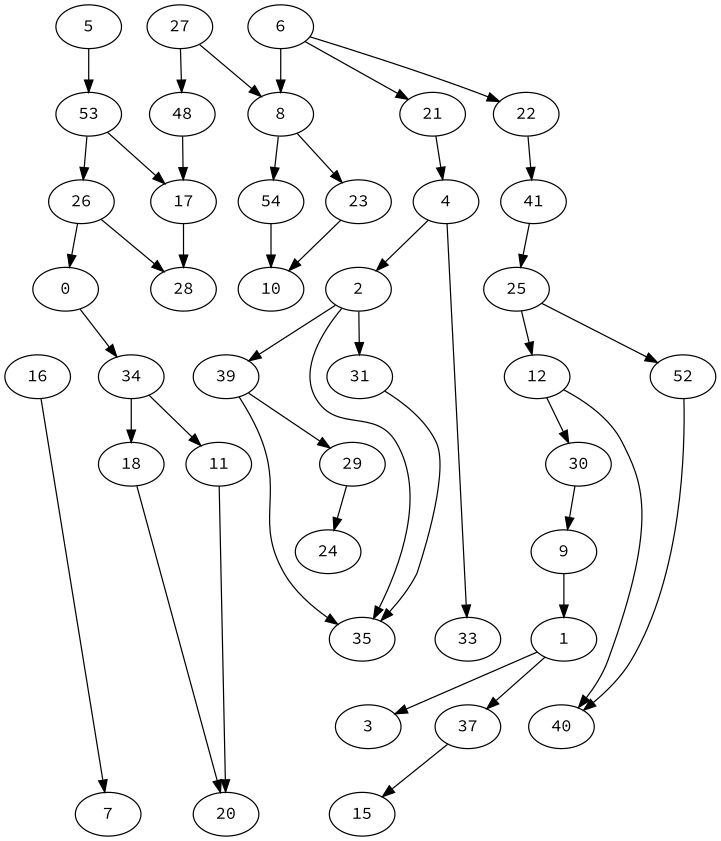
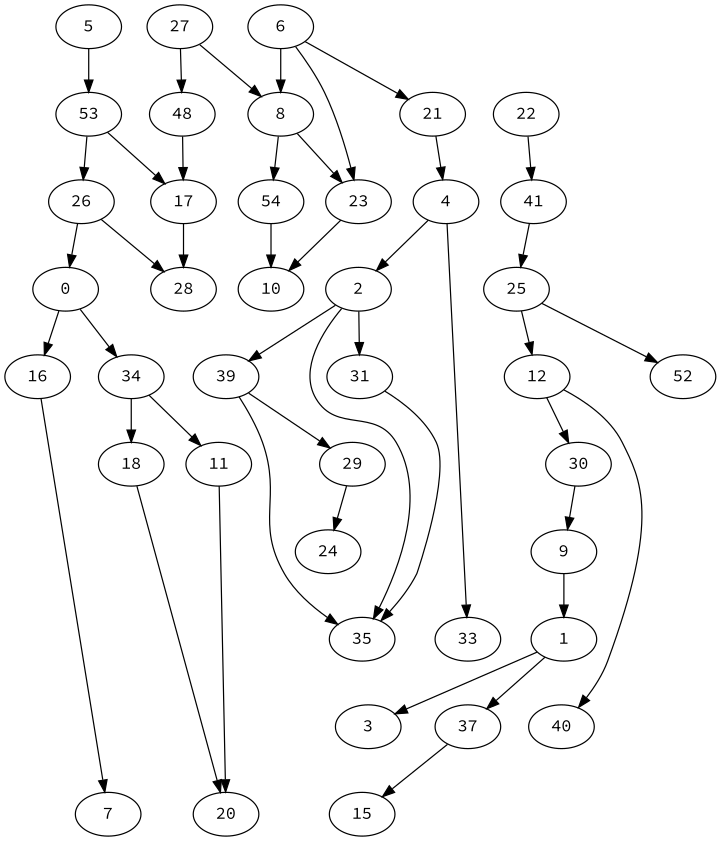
  digraph {
    fontname="Source Code Pro"
    node [fontname="Source Code Pro"]
    edge [fontname="Source Code Pro" weight=0]
    0
    16
    34
    7
    11
    18
    20
    1
    3
    37
    15
    2
    31
    39
    35
    29
    24
    4
    33
    n20 [label=53]
    5
    17
    26
    28
    6
    8
    21
    22
    n29 [label=54]
    23
    41
    10
    25
    12
    n35 [label=52]
    30
    40
    9
    27
    n40 [label=48]
+   0 -> 16
    0 -> 34
    16 -> 7
    34 -> 11
    34 -> 18 [weight=2]
    11 -> 20
    18 -> 20
    1 -> 3
    1 -> 37
    37 -> 15
    2 -> 31 [weight=1]
    2 -> 39 [weight=1]
    2 -> 35
    31 -> 35
    39 -> 35
    39 -> 29
    29 -> 24
    4 -> 2
    4 -> 33
    n20 -> 17
    n20 -> 26
    5 -> n20 [weight=1]
    17 -> 28 [weight=2]
    26 -> 0
    26 -> 28
    6 -> 8 [weight=1]
    6 -> 21
-   6 -> 22
+   6 -> 23
    8 -> n29 [weight=2]
    8 -> 23 [weight=2]
    21 -> 4
    22 -> 41
    n29 -> 10 [weight=4]
    23 -> 10
    41 -> 25
    25 -> 12
    25 -> n35
    12 -> 30
    12 -> 40
-   n35 -> 40
    30 -> 9
    9 -> 1 [weight=1]
    27 -> 8
    27 -> n40
    n40 -> 17
  }
